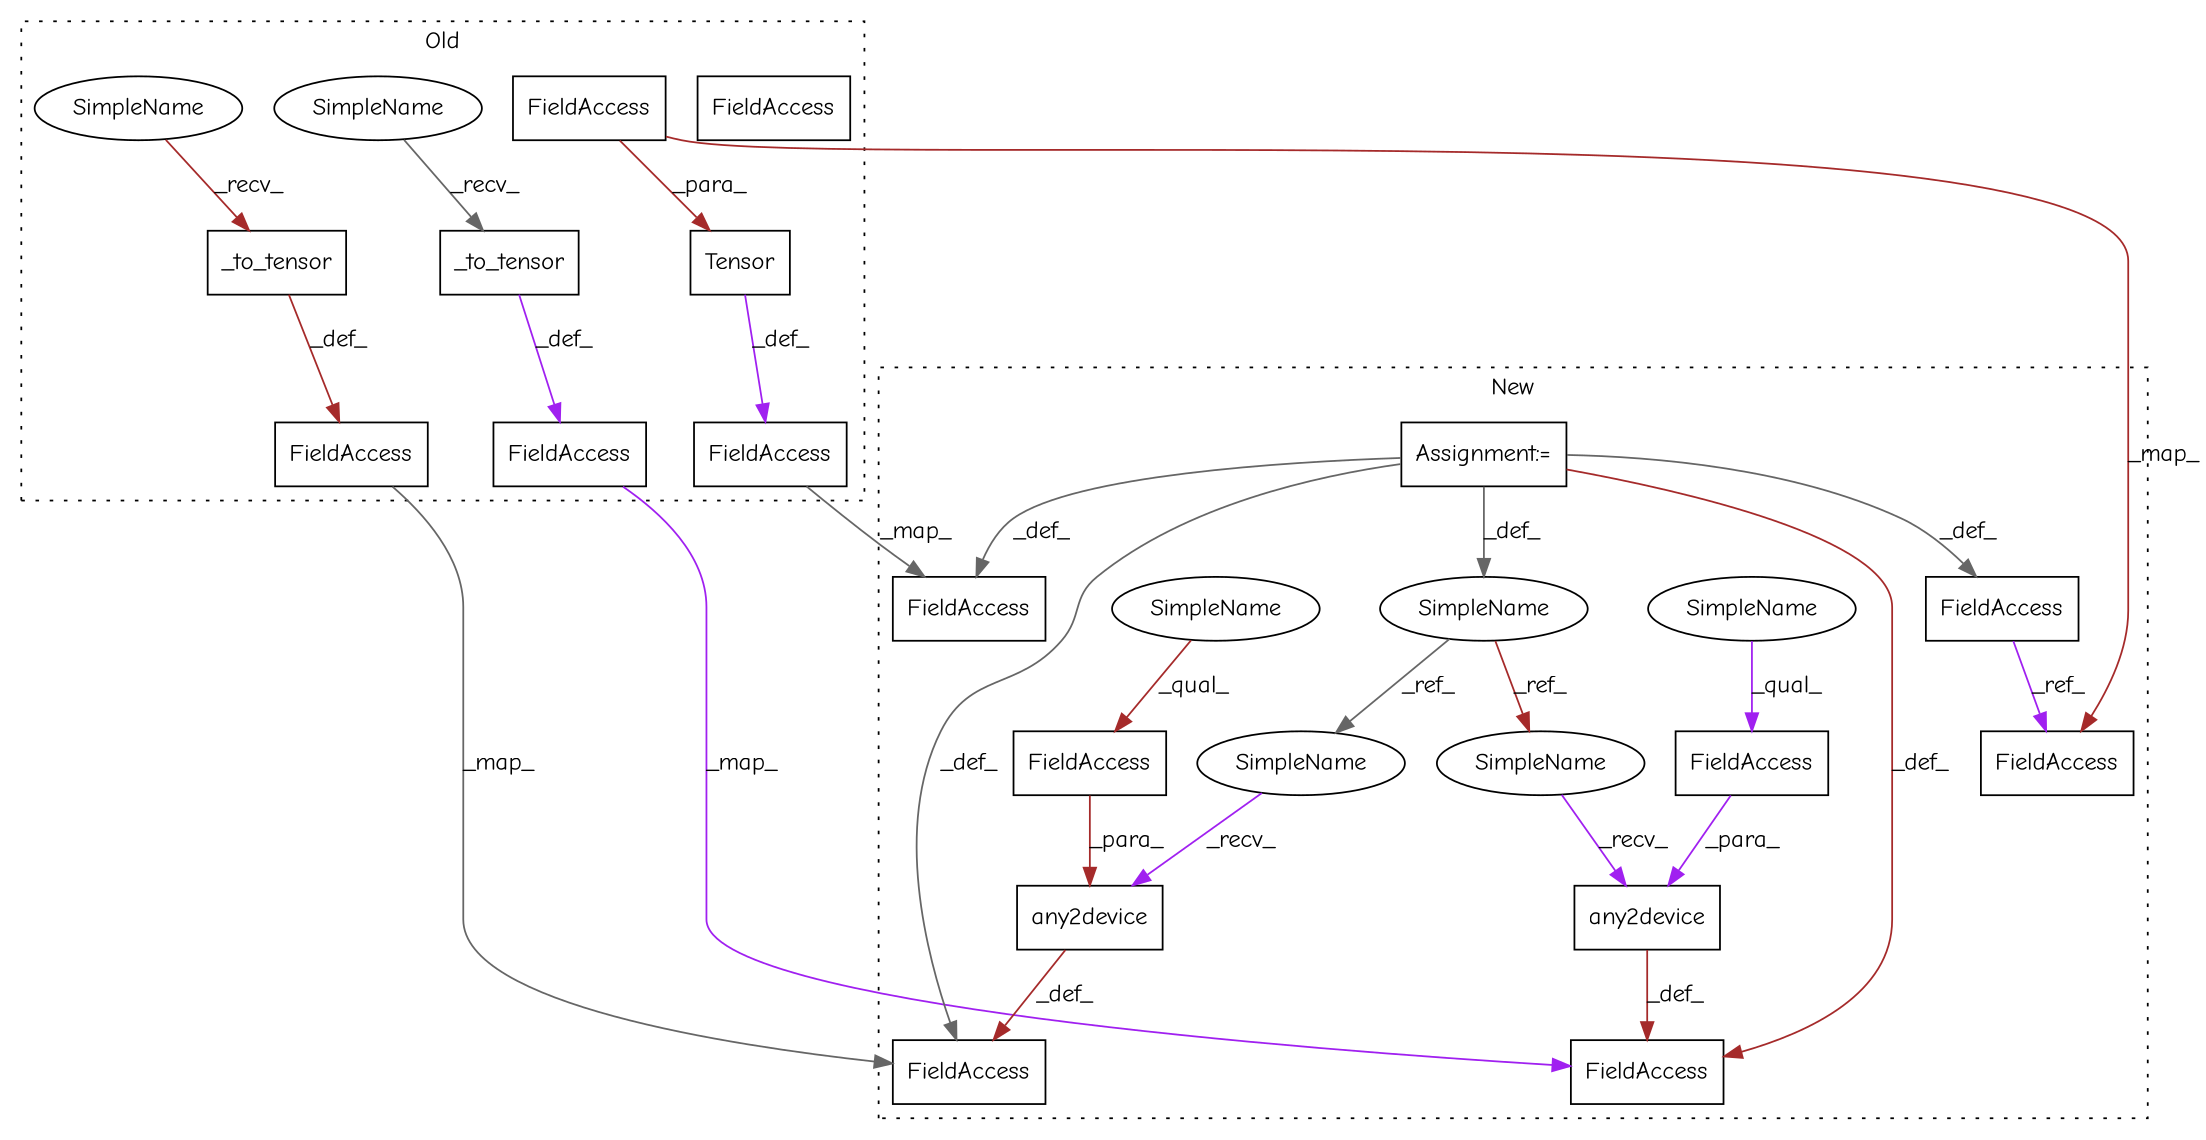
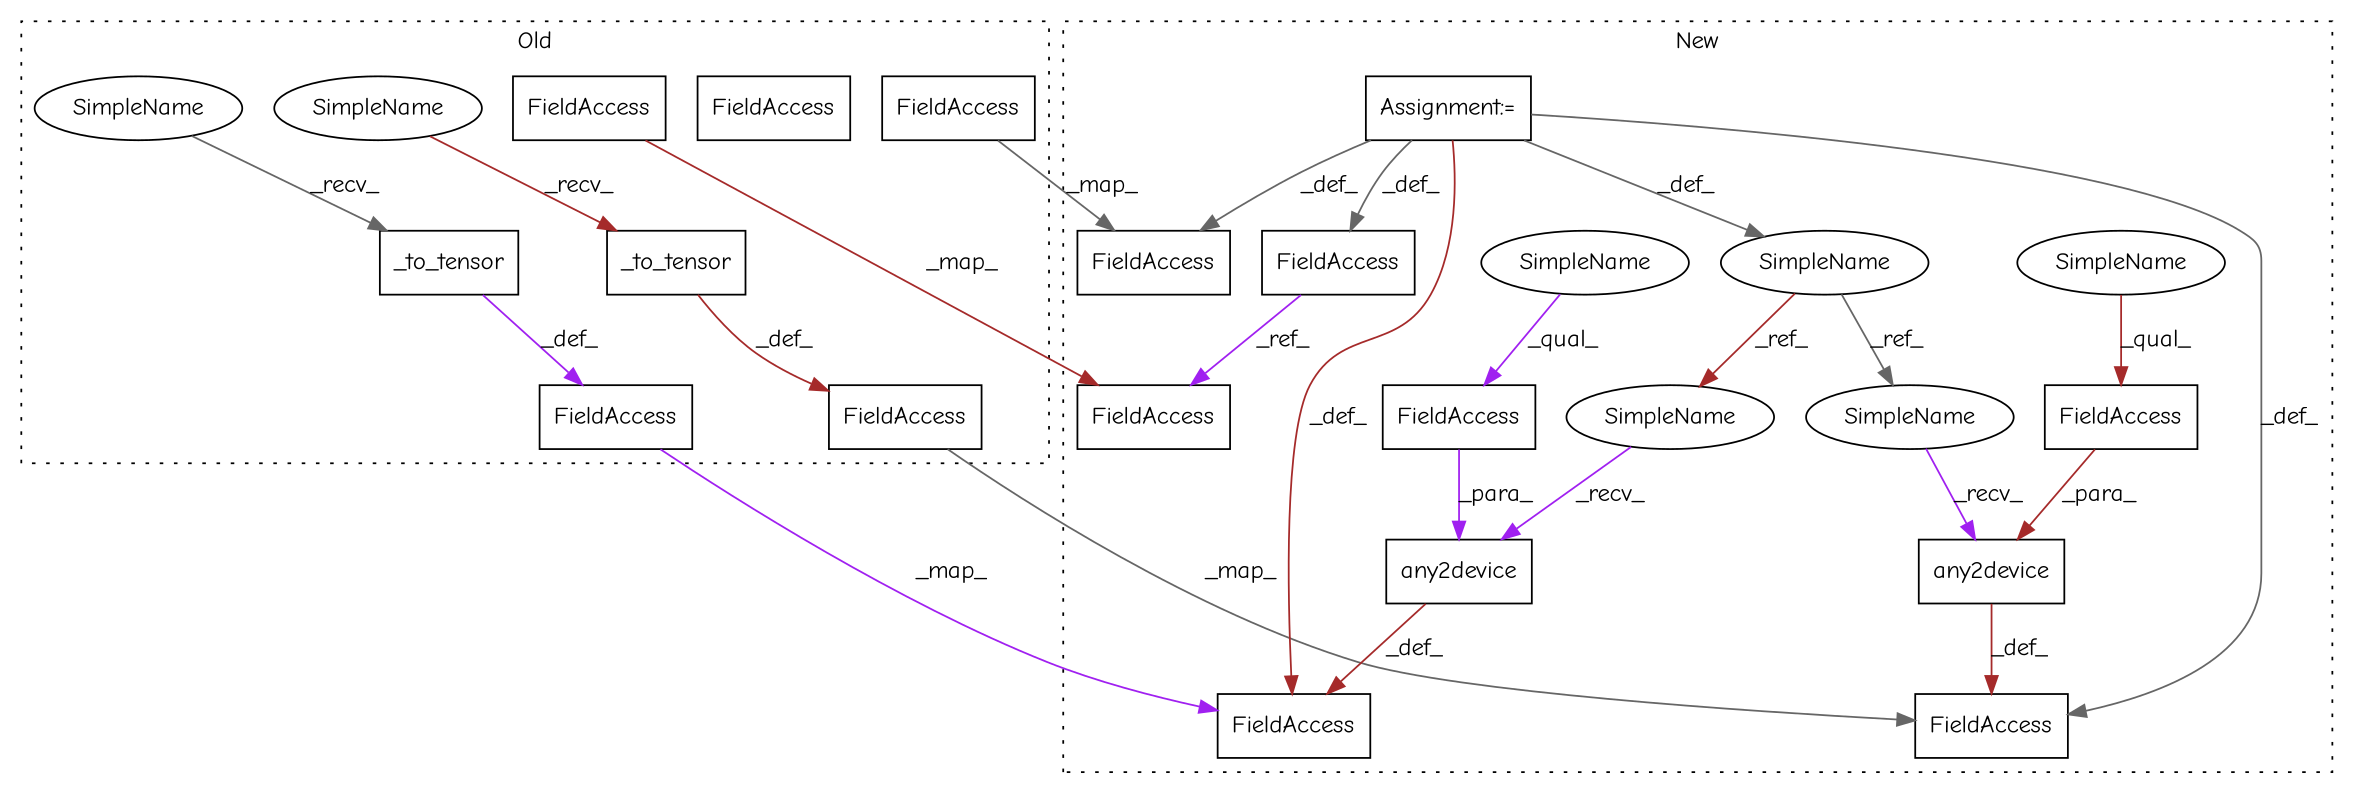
  digraph {
    fontname="Comic Neue"
    node [a=22 l=12 s=2383 shape=box fontname="Comic Neue"]
    edge [color=brown fontname="Comic Neue"]
-   n1 [a=32 l="7,1" label=Tensor s="2376,2395"]
    n2 [a=32 l="11,1" label=_to_tensor s="2850,2862"]
    n3 [l=6 label=FieldAccess s=2838]
    n4 [a=32 l="11,1" label=_to_tensor s="3159,3173"]
    n5 [l=8 label=FieldAccess s=3145]
    n6 [label=FieldAccess s=2357]
    n7 [label=FieldAccess]
    n8 [a=42 l=4 label=SimpleName s=2845 shape=ellipse]
    n9 [a=42 l=4 label=SimpleName s=3154 shape=ellipse]
    n10 [label=FieldAccess]
    n11 [a=32 l="11,1" label=any2device s="2693,2718"]
    n12 [label=FieldAccess s=2706]
    n13 [a=42 l=5 label=SimpleName s=670 shape=ellipse]
    n14 [a=32 l="11,1" label=any2device s="3016,3043"]
    n15 [label=FieldAccess s=3031]
    n16 [a=7 l=5 label="Assignment:=" s=670]
    n17 [label=FieldAccess s=2102]
    n18 [l=6 label=FieldAccess s=2680]
    n19 [l=8 label=FieldAccess s=3001]
    n20 [label=FieldAccess s=2199]
    n21 [label=FieldAccess s=2229]
    n22 [a=42 l=5 label=SimpleName s=2687 shape=ellipse]
    n23 [a=42 l=5 label=SimpleName s=3010 shape=ellipse]
    n24 [a=42 l=4 label=SimpleName s=2706 shape=ellipse]
    n25 [a=42 l=4 label=SimpleName s=3031 shape=ellipse]
    subgraph cluster_1 {
      label=Old
      style=dotted
-     n1
      n2
      n3
      n4
      n5
      n6
      n7
      n8
      n9
      n10
    }
    subgraph cluster_2 {
      label=New
      style=dotted
      n11
      n12
      n13
      n14
      n15
      n16
      n17
      n18
      n19
      n20
      n21
      n22
      n23
      n24
      n25
    }
-   n1 -> n6 [label=_def_ color=purple]
    n2 -> n3 [label=_def_ color=purple]
    n3 -> n18 [label=_map_ color=purple]
    n4 -> n5 [label=_def_]
    n5 -> n19 [label=_map_ color=gray40]
    n6 -> n20 [label=_map_ color=gray40]
    n8 -> n2 [label=_recv_ color=gray40]
    n9 -> n4 [label=_recv_]
-   n10 -> n1 [label=_para_]
    n10 -> n21 [label=_map_]
    n11 -> n18 [label=_def_]
    n12 -> n11 [label=_para_ color=purple]
    n13 -> n22 [label=_ref_]
    n13 -> n23 [label=_ref_ color=gray40]
    n14 -> n19 [label=_def_]
    n15 -> n14 [label=_para_]
    n16 -> n13 [label=_def_ color=gray40]
    n16 -> n17 [label=_def_ color=gray40]
    n16 -> n18 [label=_def_]
    n16 -> n19 [label=_def_ color=gray40]
    n16 -> n20 [label=_def_ color=gray40]
    n17 -> n21 [label=_ref_ color=purple]
    n22 -> n11 [label=_recv_ color=purple]
    n23 -> n14 [label=_recv_ color=purple]
    n24 -> n12 [label=_qual_ color=purple]
    n25 -> n15 [label=_qual_]
  }
